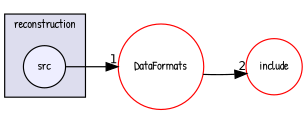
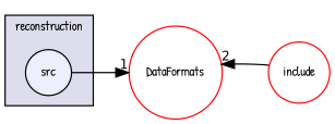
  digraph {
    compound=true
    fontname="Patrick Hand"
    rankdir=LR
    node [fontname="Patrick Hand" fontsize=10 shape=circle color=red]
    edge [fontname="Patrick Hand" labeldistance=1.5 labelfontname=Helvetica labelfontsize=10]
    n1 [fillcolor="#eeeeff" label=src pencolor=black style=filled color=""]
    n2 [label=DataFormats]
    n3 [label=include]
    subgraph cluster_1 {
      bgcolor="#ddddee"
      fontsize=10
      label=reconstruction
      pencolor=black
      n1
    }
    n1 -> n2 [headlabel=1]
-   n2 -> n3 [headlabel=2]
+   n3 -> n2 [headlabel=2]
  }
